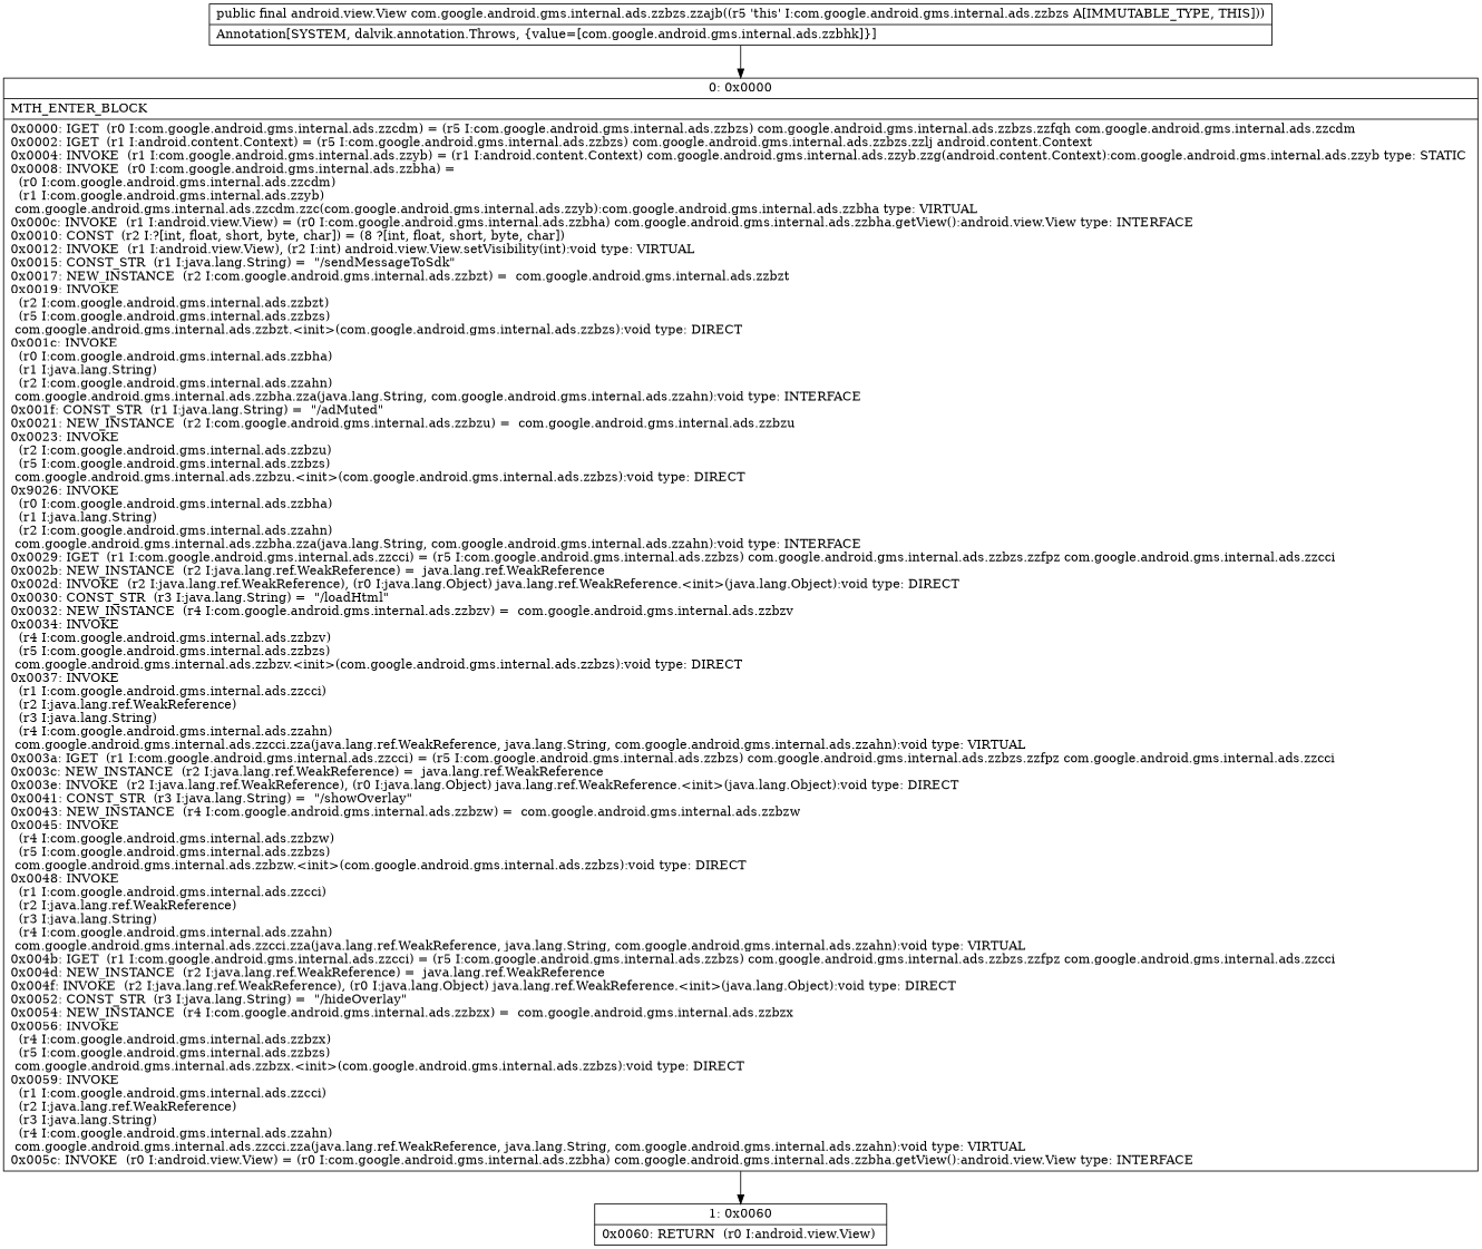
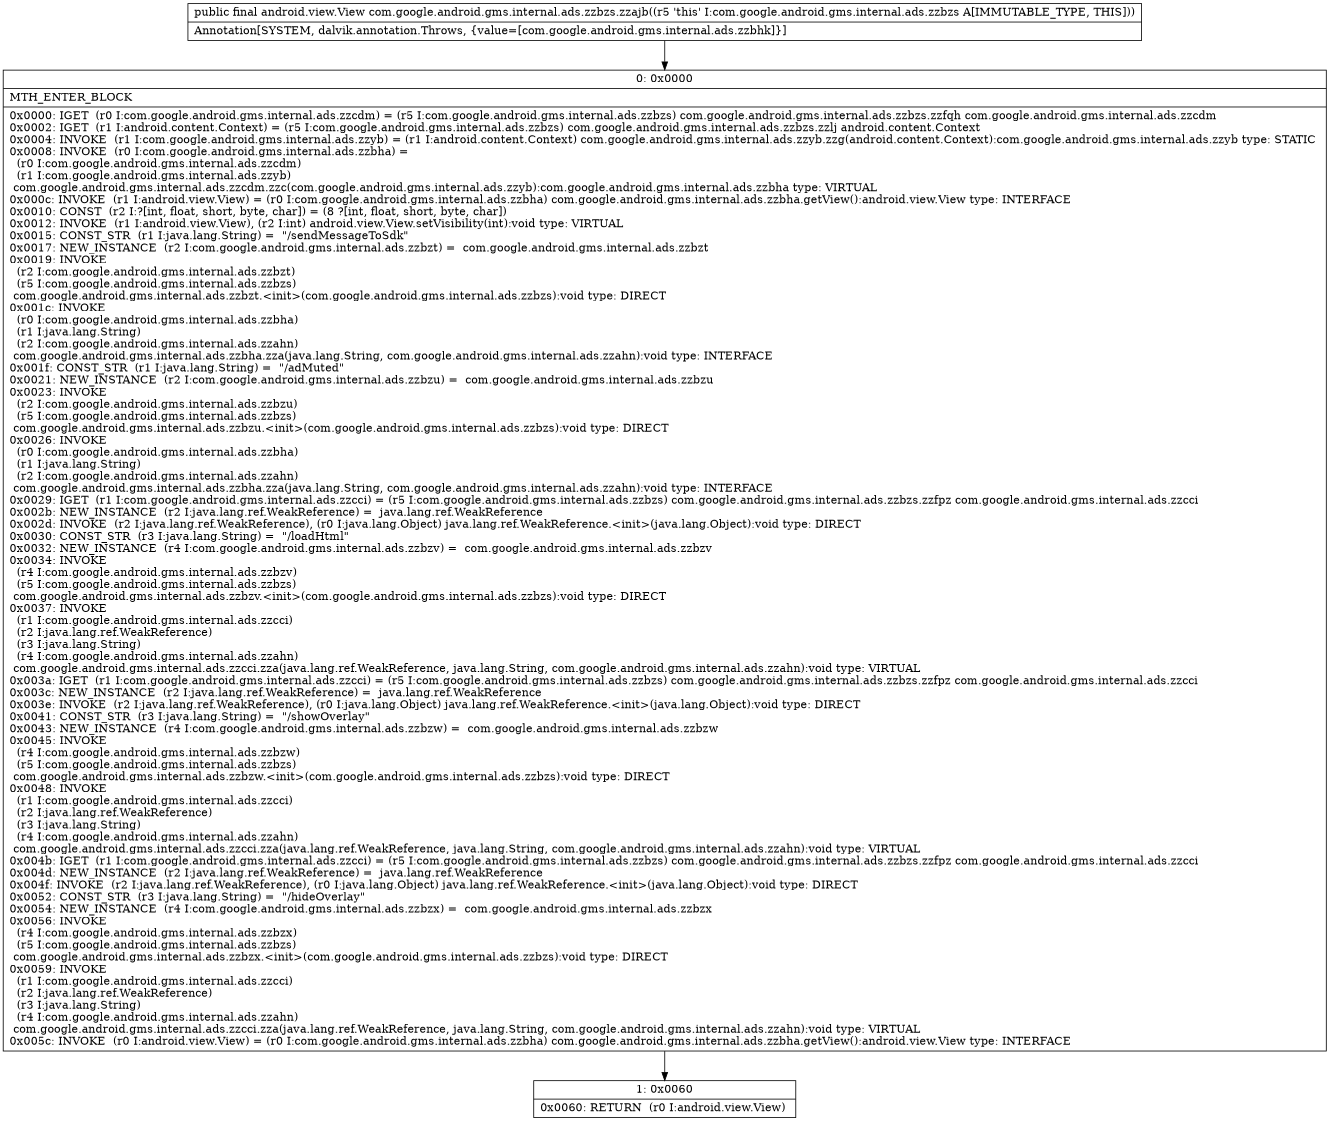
  digraph {
    node [shape=record]
-   n1 [label="{0\:\ 0x0000|MTH_ENTER_BLOCK\l|0x0000: IGET  (r0 I:com.google.android.gms.internal.ads.zzcdm) = (r5 I:com.google.android.gms.internal.ads.zzbzs) com.google.android.gms.internal.ads.zzbzs.zzfqh com.google.android.gms.internal.ads.zzcdm \l0x0002: IGET  (r1 I:android.content.Context) = (r5 I:com.google.android.gms.internal.ads.zzbzs) com.google.android.gms.internal.ads.zzbzs.zzlj android.content.Context \l0x0004: INVOKE  (r1 I:com.google.android.gms.internal.ads.zzyb) = (r1 I:android.content.Context) com.google.android.gms.internal.ads.zzyb.zzg(android.content.Context):com.google.android.gms.internal.ads.zzyb type: STATIC \l0x0008: INVOKE  (r0 I:com.google.android.gms.internal.ads.zzbha) = \l  (r0 I:com.google.android.gms.internal.ads.zzcdm)\l  (r1 I:com.google.android.gms.internal.ads.zzyb)\l com.google.android.gms.internal.ads.zzcdm.zzc(com.google.android.gms.internal.ads.zzyb):com.google.android.gms.internal.ads.zzbha type: VIRTUAL \l0x000c: INVOKE  (r1 I:android.view.View) = (r0 I:com.google.android.gms.internal.ads.zzbha) com.google.android.gms.internal.ads.zzbha.getView():android.view.View type: INTERFACE \l0x0010: CONST  (r2 I:?[int, float, short, byte, char]) = (8 ?[int, float, short, byte, char]) \l0x0012: INVOKE  (r1 I:android.view.View), (r2 I:int) android.view.View.setVisibility(int):void type: VIRTUAL \l0x0015: CONST_STR  (r1 I:java.lang.String) =  \"\/sendMessageToSdk\" \l0x0017: NEW_INSTANCE  (r2 I:com.google.android.gms.internal.ads.zzbzt) =  com.google.android.gms.internal.ads.zzbzt \l0x0019: INVOKE  \l  (r2 I:com.google.android.gms.internal.ads.zzbzt)\l  (r5 I:com.google.android.gms.internal.ads.zzbzs)\l com.google.android.gms.internal.ads.zzbzt.\<init\>(com.google.android.gms.internal.ads.zzbzs):void type: DIRECT \l0x001c: INVOKE  \l  (r0 I:com.google.android.gms.internal.ads.zzbha)\l  (r1 I:java.lang.String)\l  (r2 I:com.google.android.gms.internal.ads.zzahn)\l com.google.android.gms.internal.ads.zzbha.zza(java.lang.String, com.google.android.gms.internal.ads.zzahn):void type: INTERFACE \l0x001f: CONST_STR  (r1 I:java.lang.String) =  \"\/adMuted\" \l0x0021: NEW_INSTANCE  (r2 I:com.google.android.gms.internal.ads.zzbzu) =  com.google.android.gms.internal.ads.zzbzu \l0x0023: INVOKE  \l  (r2 I:com.google.android.gms.internal.ads.zzbzu)\l  (r5 I:com.google.android.gms.internal.ads.zzbzs)\l com.google.android.gms.internal.ads.zzbzu.\<init\>(com.google.android.gms.internal.ads.zzbzs):void type: DIRECT \l0x9026: INVOKE  \l  (r0 I:com.google.android.gms.internal.ads.zzbha)\l  (r1 I:java.lang.String)\l  (r2 I:com.google.android.gms.internal.ads.zzahn)\l com.google.android.gms.internal.ads.zzbha.zza(java.lang.String, com.google.android.gms.internal.ads.zzahn):void type: INTERFACE \l0x0029: IGET  (r1 I:com.google.android.gms.internal.ads.zzcci) = (r5 I:com.google.android.gms.internal.ads.zzbzs) com.google.android.gms.internal.ads.zzbzs.zzfpz com.google.android.gms.internal.ads.zzcci \l0x002b: NEW_INSTANCE  (r2 I:java.lang.ref.WeakReference) =  java.lang.ref.WeakReference \l0x002d: INVOKE  (r2 I:java.lang.ref.WeakReference), (r0 I:java.lang.Object) java.lang.ref.WeakReference.\<init\>(java.lang.Object):void type: DIRECT \l0x0030: CONST_STR  (r3 I:java.lang.String) =  \"\/loadHtml\" \l0x0032: NEW_INSTANCE  (r4 I:com.google.android.gms.internal.ads.zzbzv) =  com.google.android.gms.internal.ads.zzbzv \l0x0034: INVOKE  \l  (r4 I:com.google.android.gms.internal.ads.zzbzv)\l  (r5 I:com.google.android.gms.internal.ads.zzbzs)\l com.google.android.gms.internal.ads.zzbzv.\<init\>(com.google.android.gms.internal.ads.zzbzs):void type: DIRECT \l0x0037: INVOKE  \l  (r1 I:com.google.android.gms.internal.ads.zzcci)\l  (r2 I:java.lang.ref.WeakReference)\l  (r3 I:java.lang.String)\l  (r4 I:com.google.android.gms.internal.ads.zzahn)\l com.google.android.gms.internal.ads.zzcci.zza(java.lang.ref.WeakReference, java.lang.String, com.google.android.gms.internal.ads.zzahn):void type: VIRTUAL \l0x003a: IGET  (r1 I:com.google.android.gms.internal.ads.zzcci) = (r5 I:com.google.android.gms.internal.ads.zzbzs) com.google.android.gms.internal.ads.zzbzs.zzfpz com.google.android.gms.internal.ads.zzcci \l0x003c: NEW_INSTANCE  (r2 I:java.lang.ref.WeakReference) =  java.lang.ref.WeakReference \l0x003e: INVOKE  (r2 I:java.lang.ref.WeakReference), (r0 I:java.lang.Object) java.lang.ref.WeakReference.\<init\>(java.lang.Object):void type: DIRECT \l0x0041: CONST_STR  (r3 I:java.lang.String) =  \"\/showOverlay\" \l0x0043: NEW_INSTANCE  (r4 I:com.google.android.gms.internal.ads.zzbzw) =  com.google.android.gms.internal.ads.zzbzw \l0x0045: INVOKE  \l  (r4 I:com.google.android.gms.internal.ads.zzbzw)\l  (r5 I:com.google.android.gms.internal.ads.zzbzs)\l com.google.android.gms.internal.ads.zzbzw.\<init\>(com.google.android.gms.internal.ads.zzbzs):void type: DIRECT \l0x0048: INVOKE  \l  (r1 I:com.google.android.gms.internal.ads.zzcci)\l  (r2 I:java.lang.ref.WeakReference)\l  (r3 I:java.lang.String)\l  (r4 I:com.google.android.gms.internal.ads.zzahn)\l com.google.android.gms.internal.ads.zzcci.zza(java.lang.ref.WeakReference, java.lang.String, com.google.android.gms.internal.ads.zzahn):void type: VIRTUAL \l0x004b: IGET  (r1 I:com.google.android.gms.internal.ads.zzcci) = (r5 I:com.google.android.gms.internal.ads.zzbzs) com.google.android.gms.internal.ads.zzbzs.zzfpz com.google.android.gms.internal.ads.zzcci \l0x004d: NEW_INSTANCE  (r2 I:java.lang.ref.WeakReference) =  java.lang.ref.WeakReference \l0x004f: INVOKE  (r2 I:java.lang.ref.WeakReference), (r0 I:java.lang.Object) java.lang.ref.WeakReference.\<init\>(java.lang.Object):void type: DIRECT \l0x0052: CONST_STR  (r3 I:java.lang.String) =  \"\/hideOverlay\" \l0x0054: NEW_INSTANCE  (r4 I:com.google.android.gms.internal.ads.zzbzx) =  com.google.android.gms.internal.ads.zzbzx \l0x0056: INVOKE  \l  (r4 I:com.google.android.gms.internal.ads.zzbzx)\l  (r5 I:com.google.android.gms.internal.ads.zzbzs)\l com.google.android.gms.internal.ads.zzbzx.\<init\>(com.google.android.gms.internal.ads.zzbzs):void type: DIRECT \l0x0059: INVOKE  \l  (r1 I:com.google.android.gms.internal.ads.zzcci)\l  (r2 I:java.lang.ref.WeakReference)\l  (r3 I:java.lang.String)\l  (r4 I:com.google.android.gms.internal.ads.zzahn)\l com.google.android.gms.internal.ads.zzcci.zza(java.lang.ref.WeakReference, java.lang.String, com.google.android.gms.internal.ads.zzahn):void type: VIRTUAL \l0x005c: INVOKE  (r0 I:android.view.View) = (r0 I:com.google.android.gms.internal.ads.zzbha) com.google.android.gms.internal.ads.zzbha.getView():android.view.View type: INTERFACE \l}"]
+   n1 [label="{0\:\ 0x0000|MTH_ENTER_BLOCK\l|0x0000: IGET  (r0 I:com.google.android.gms.internal.ads.zzcdm) = (r5 I:com.google.android.gms.internal.ads.zzbzs) com.google.android.gms.internal.ads.zzbzs.zzfqh com.google.android.gms.internal.ads.zzcdm \l0x0002: IGET  (r1 I:android.content.Context) = (r5 I:com.google.android.gms.internal.ads.zzbzs) com.google.android.gms.internal.ads.zzbzs.zzlj android.content.Context \l0x0004: INVOKE  (r1 I:com.google.android.gms.internal.ads.zzyb) = (r1 I:android.content.Context) com.google.android.gms.internal.ads.zzyb.zzg(android.content.Context):com.google.android.gms.internal.ads.zzyb type: STATIC \l0x0008: INVOKE  (r0 I:com.google.android.gms.internal.ads.zzbha) = \l  (r0 I:com.google.android.gms.internal.ads.zzcdm)\l  (r1 I:com.google.android.gms.internal.ads.zzyb)\l com.google.android.gms.internal.ads.zzcdm.zzc(com.google.android.gms.internal.ads.zzyb):com.google.android.gms.internal.ads.zzbha type: VIRTUAL \l0x000c: INVOKE  (r1 I:android.view.View) = (r0 I:com.google.android.gms.internal.ads.zzbha) com.google.android.gms.internal.ads.zzbha.getView():android.view.View type: INTERFACE \l0x0010: CONST  (r2 I:?[int, float, short, byte, char]) = (8 ?[int, float, short, byte, char]) \l0x0012: INVOKE  (r1 I:android.view.View), (r2 I:int) android.view.View.setVisibility(int):void type: VIRTUAL \l0x0015: CONST_STR  (r1 I:java.lang.String) =  \"\/sendMessageToSdk\" \l0x0017: NEW_INSTANCE  (r2 I:com.google.android.gms.internal.ads.zzbzt) =  com.google.android.gms.internal.ads.zzbzt \l0x0019: INVOKE  \l  (r2 I:com.google.android.gms.internal.ads.zzbzt)\l  (r5 I:com.google.android.gms.internal.ads.zzbzs)\l com.google.android.gms.internal.ads.zzbzt.\<init\>(com.google.android.gms.internal.ads.zzbzs):void type: DIRECT \l0x001c: INVOKE  \l  (r0 I:com.google.android.gms.internal.ads.zzbha)\l  (r1 I:java.lang.String)\l  (r2 I:com.google.android.gms.internal.ads.zzahn)\l com.google.android.gms.internal.ads.zzbha.zza(java.lang.String, com.google.android.gms.internal.ads.zzahn):void type: INTERFACE \l0x001f: CONST_STR  (r1 I:java.lang.String) =  \"\/adMuted\" \l0x0021: NEW_INSTANCE  (r2 I:com.google.android.gms.internal.ads.zzbzu) =  com.google.android.gms.internal.ads.zzbzu \l0x0023: INVOKE  \l  (r2 I:com.google.android.gms.internal.ads.zzbzu)\l  (r5 I:com.google.android.gms.internal.ads.zzbzs)\l com.google.android.gms.internal.ads.zzbzu.\<init\>(com.google.android.gms.internal.ads.zzbzs):void type: DIRECT \l0x0026: INVOKE  \l  (r0 I:com.google.android.gms.internal.ads.zzbha)\l  (r1 I:java.lang.String)\l  (r2 I:com.google.android.gms.internal.ads.zzahn)\l com.google.android.gms.internal.ads.zzbha.zza(java.lang.String, com.google.android.gms.internal.ads.zzahn):void type: INTERFACE \l0x0029: IGET  (r1 I:com.google.android.gms.internal.ads.zzcci) = (r5 I:com.google.android.gms.internal.ads.zzbzs) com.google.android.gms.internal.ads.zzbzs.zzfpz com.google.android.gms.internal.ads.zzcci \l0x002b: NEW_INSTANCE  (r2 I:java.lang.ref.WeakReference) =  java.lang.ref.WeakReference \l0x002d: INVOKE  (r2 I:java.lang.ref.WeakReference), (r0 I:java.lang.Object) java.lang.ref.WeakReference.\<init\>(java.lang.Object):void type: DIRECT \l0x0030: CONST_STR  (r3 I:java.lang.String) =  \"\/loadHtml\" \l0x0032: NEW_INSTANCE  (r4 I:com.google.android.gms.internal.ads.zzbzv) =  com.google.android.gms.internal.ads.zzbzv \l0x0034: INVOKE  \l  (r4 I:com.google.android.gms.internal.ads.zzbzv)\l  (r5 I:com.google.android.gms.internal.ads.zzbzs)\l com.google.android.gms.internal.ads.zzbzv.\<init\>(com.google.android.gms.internal.ads.zzbzs):void type: DIRECT \l0x0037: INVOKE  \l  (r1 I:com.google.android.gms.internal.ads.zzcci)\l  (r2 I:java.lang.ref.WeakReference)\l  (r3 I:java.lang.String)\l  (r4 I:com.google.android.gms.internal.ads.zzahn)\l com.google.android.gms.internal.ads.zzcci.zza(java.lang.ref.WeakReference, java.lang.String, com.google.android.gms.internal.ads.zzahn):void type: VIRTUAL \l0x003a: IGET  (r1 I:com.google.android.gms.internal.ads.zzcci) = (r5 I:com.google.android.gms.internal.ads.zzbzs) com.google.android.gms.internal.ads.zzbzs.zzfpz com.google.android.gms.internal.ads.zzcci \l0x003c: NEW_INSTANCE  (r2 I:java.lang.ref.WeakReference) =  java.lang.ref.WeakReference \l0x003e: INVOKE  (r2 I:java.lang.ref.WeakReference), (r0 I:java.lang.Object) java.lang.ref.WeakReference.\<init\>(java.lang.Object):void type: DIRECT \l0x0041: CONST_STR  (r3 I:java.lang.String) =  \"\/showOverlay\" \l0x0043: NEW_INSTANCE  (r4 I:com.google.android.gms.internal.ads.zzbzw) =  com.google.android.gms.internal.ads.zzbzw \l0x0045: INVOKE  \l  (r4 I:com.google.android.gms.internal.ads.zzbzw)\l  (r5 I:com.google.android.gms.internal.ads.zzbzs)\l com.google.android.gms.internal.ads.zzbzw.\<init\>(com.google.android.gms.internal.ads.zzbzs):void type: DIRECT \l0x0048: INVOKE  \l  (r1 I:com.google.android.gms.internal.ads.zzcci)\l  (r2 I:java.lang.ref.WeakReference)\l  (r3 I:java.lang.String)\l  (r4 I:com.google.android.gms.internal.ads.zzahn)\l com.google.android.gms.internal.ads.zzcci.zza(java.lang.ref.WeakReference, java.lang.String, com.google.android.gms.internal.ads.zzahn):void type: VIRTUAL \l0x004b: IGET  (r1 I:com.google.android.gms.internal.ads.zzcci) = (r5 I:com.google.android.gms.internal.ads.zzbzs) com.google.android.gms.internal.ads.zzbzs.zzfpz com.google.android.gms.internal.ads.zzcci \l0x004d: NEW_INSTANCE  (r2 I:java.lang.ref.WeakReference) =  java.lang.ref.WeakReference \l0x004f: INVOKE  (r2 I:java.lang.ref.WeakReference), (r0 I:java.lang.Object) java.lang.ref.WeakReference.\<init\>(java.lang.Object):void type: DIRECT \l0x0052: CONST_STR  (r3 I:java.lang.String) =  \"\/hideOverlay\" \l0x0054: NEW_INSTANCE  (r4 I:com.google.android.gms.internal.ads.zzbzx) =  com.google.android.gms.internal.ads.zzbzx \l0x0056: INVOKE  \l  (r4 I:com.google.android.gms.internal.ads.zzbzx)\l  (r5 I:com.google.android.gms.internal.ads.zzbzs)\l com.google.android.gms.internal.ads.zzbzx.\<init\>(com.google.android.gms.internal.ads.zzbzs):void type: DIRECT \l0x0059: INVOKE  \l  (r1 I:com.google.android.gms.internal.ads.zzcci)\l  (r2 I:java.lang.ref.WeakReference)\l  (r3 I:java.lang.String)\l  (r4 I:com.google.android.gms.internal.ads.zzahn)\l com.google.android.gms.internal.ads.zzcci.zza(java.lang.ref.WeakReference, java.lang.String, com.google.android.gms.internal.ads.zzahn):void type: VIRTUAL \l0x005c: INVOKE  (r0 I:android.view.View) = (r0 I:com.google.android.gms.internal.ads.zzbha) com.google.android.gms.internal.ads.zzbha.getView():android.view.View type: INTERFACE \l}"]
    n2 [label="{1\:\ 0x0060|0x0060: RETURN  (r0 I:android.view.View) \l}"]
    n3 [label="{public final android.view.View com.google.android.gms.internal.ads.zzbzs.zzajb((r5 'this' I:com.google.android.gms.internal.ads.zzbzs A[IMMUTABLE_TYPE, THIS]))  | Annotation[SYSTEM, dalvik.annotation.Throws, \{value=[com.google.android.gms.internal.ads.zzbhk]\}]\l}"]
    n1 -> n2
    n3 -> n1
  }
